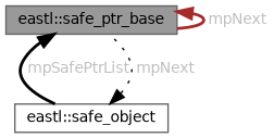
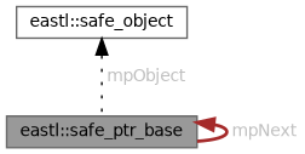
  digraph {
    node [color=gray40 fontname=Helvetica fontsize=10 shape=box style=filled]
    edge [color=black dir=back fontcolor=grey fontname=Helvetica fontsize=10 labelfontname=Helvetica labelfontsize=10 style=bold]
    n1 [fillcolor=grey60 fontcolor=black height=0.2 label="eastl::safe_ptr_base" width=0.4]
    n2 [fillcolor=white height=0.2 label="eastl::safe_object" width=0.4]
    n1 -> n1 [color=brown label=" mpNext"]
-   n1 -> n2 [label=" mpSafePtrList"]
-   n2 -> n1 [label=" mpNext" style=dotted]
+   n2 -> n1 [label=" mpObject" style=dotted]
  }
